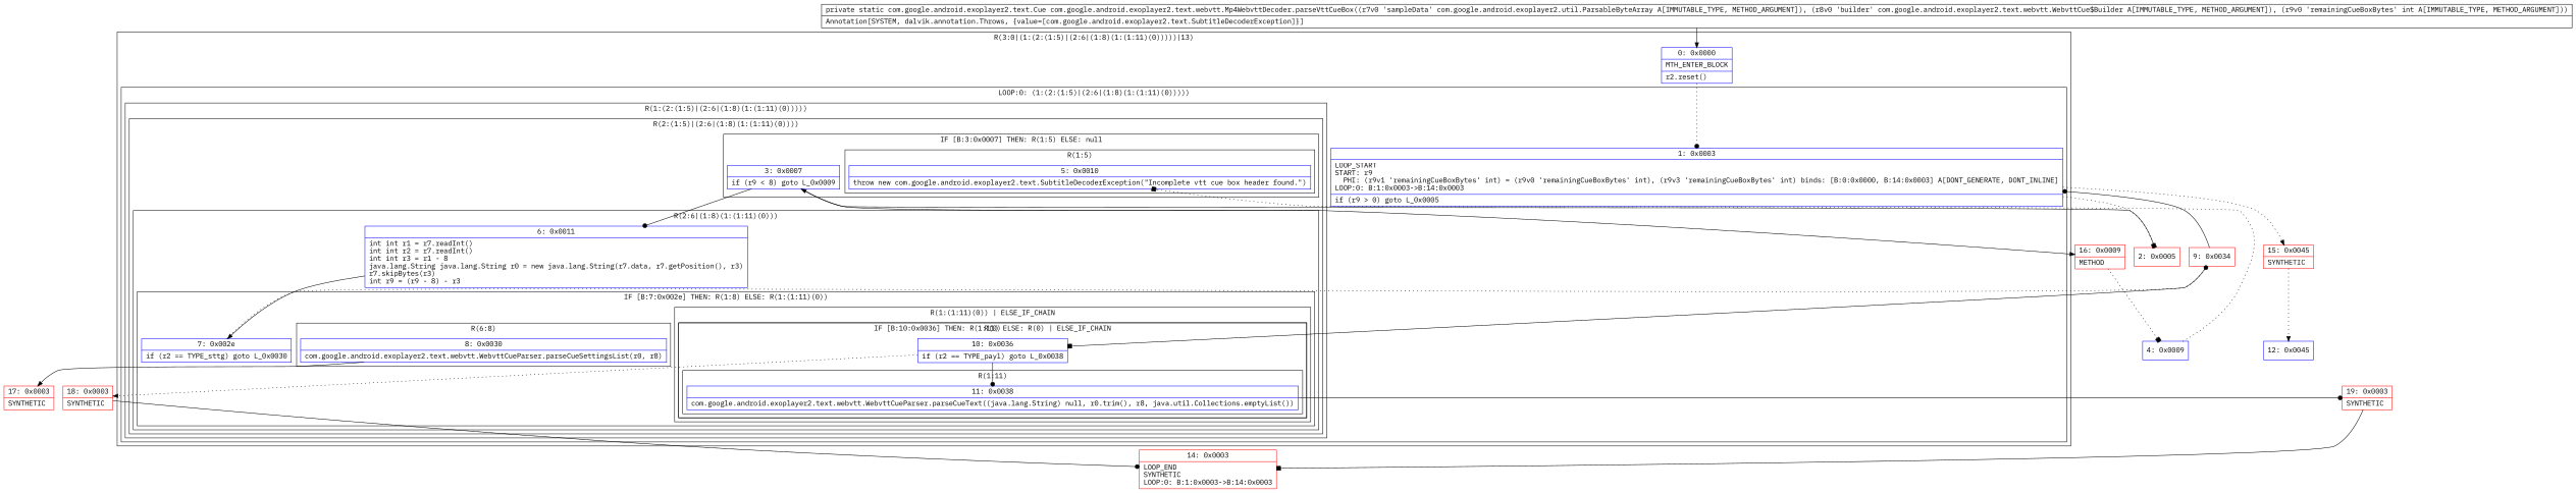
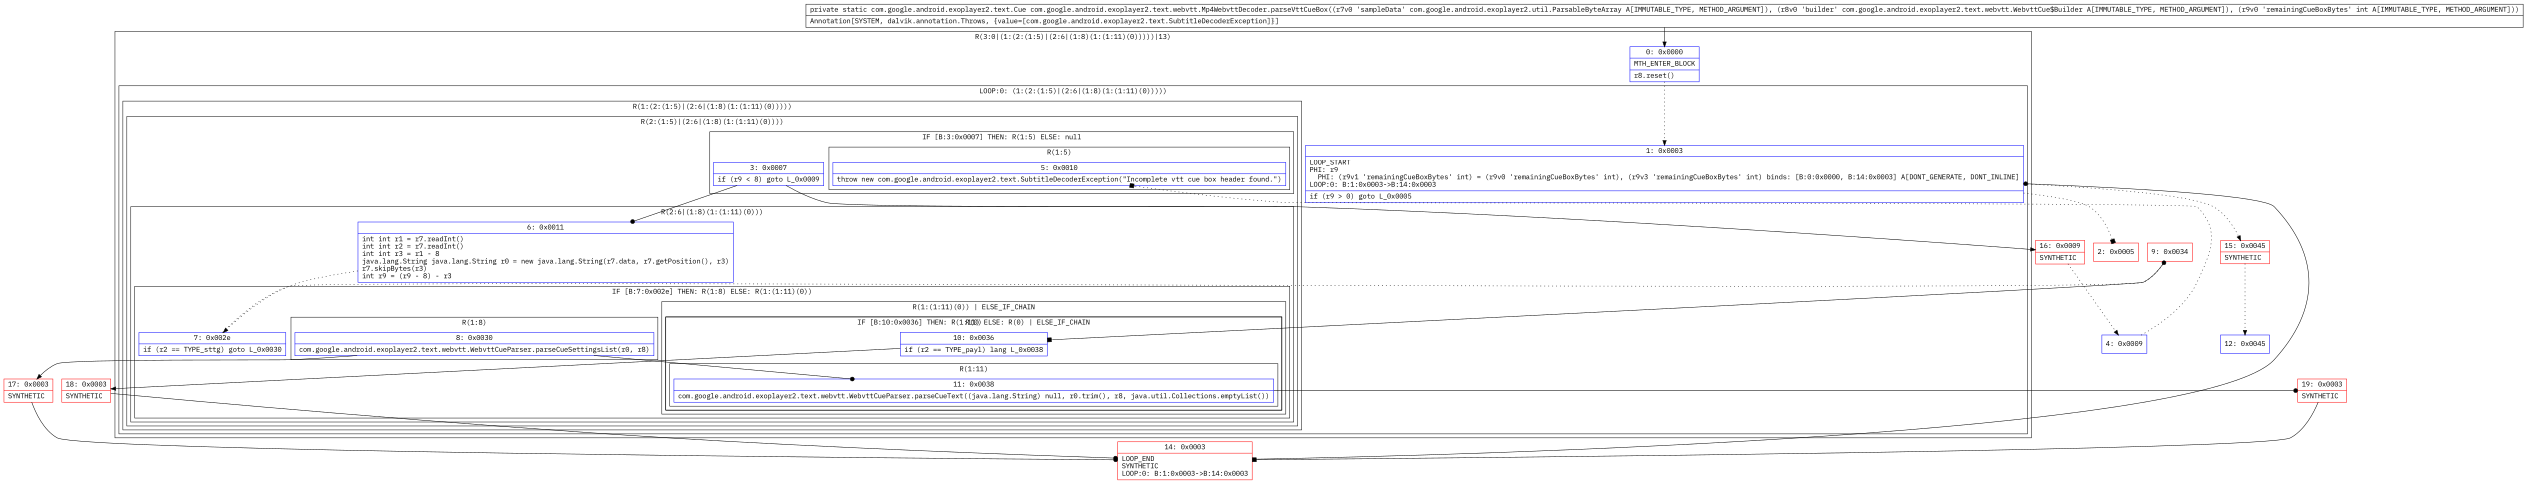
  digraph {
    fontname="IBM Plex Mono"
    node [color=blue fontname="IBM Plex Mono" shape=record]
    edge [arrowhead=normal fontname="IBM Plex Mono" style=solid]
    n1 [label="{5\:\ 0x0010|throw new com.google.android.exoplayer2.text.SubtitleDecoderException(\"Incomplete vtt cue box header found.\")\l}"]
    n2 [label="{3\:\ 0x0007|if (r9 \< 8) goto L_0x0009\l}"]
    n3 [label="{8\:\ 0x0030|com.google.android.exoplayer2.text.webvtt.WebvttCueParser.parseCueSettingsList(r0, r8)\l}"]
    n4 [label="{11\:\ 0x0038|com.google.android.exoplayer2.text.webvtt.WebvttCueParser.parseCueText((java.lang.String) null, r0.trim(), r8, java.util.Collections.emptyList())\l}"]
-   n5 [label="{10\:\ 0x0036|if (r2 == TYPE_payl) goto L_0x0038\l}"]
+   n5 [label="{10\:\ 0x0036|if (r2 == TYPE_payl) lang L_0x0038\l}"]
    n6 [label="{7\:\ 0x002e|if (r2 == TYPE_sttg) goto L_0x0030\l}"]
    n7 [label="{6\:\ 0x0011|int int r1 = r7.readInt()\lint int r2 = r7.readInt()\lint int r3 = r1 \- 8\ljava.lang.String java.lang.String r0 = new java.lang.String(r7.data, r7.getPosition(), r3)\lr7.skipBytes(r3)\lint r9 = (r9 \- 8) \- r3\l}"]
-   n8 [label="{1\:\ 0x0003|LOOP_START\lSTART: r9 \l  PHI: (r9v1 'remainingCueBoxBytes' int) = (r9v0 'remainingCueBoxBytes' int), (r9v3 'remainingCueBoxBytes' int) binds: [B:0:0x0000, B:14:0x0003] A[DONT_GENERATE, DONT_INLINE]\lLOOP:0: B:1:0x0003\-\>B:14:0x0003\l|if (r9 \> 0) goto L_0x0005\l}"]
-   n9 [label="{0\:\ 0x0000|MTH_ENTER_BLOCK\l|r2.reset()\l}"]
-   n10 [color=red label="{16\:\ 0x0009|METHOD\l}"]
+   n8 [label="{1\:\ 0x0003|LOOP_START\lPHI: r9 \l  PHI: (r9v1 'remainingCueBoxBytes' int) = (r9v0 'remainingCueBoxBytes' int), (r9v3 'remainingCueBoxBytes' int) binds: [B:0:0x0000, B:14:0x0003] A[DONT_GENERATE, DONT_INLINE]\lLOOP:0: B:1:0x0003\-\>B:14:0x0003\l|if (r9 \> 0) goto L_0x0005\l}"]
+   n9 [label="{0\:\ 0x0000|MTH_ENTER_BLOCK\l|r8.reset()\l}"]
+   n10 [color=red label="{16\:\ 0x0009|SYNTHETIC\l}"]
    n11 [color=red label="{17\:\ 0x0003|SYNTHETIC\l}"]
    n12 [color=red label="{19\:\ 0x0003|SYNTHETIC\l}"]
    n13 [color=red label="{18\:\ 0x0003|SYNTHETIC\l}"]
    n14 [color=red label="{9\:\ 0x0034}"]
    n15 [color=red label="{2\:\ 0x0005}"]
    n16 [color=red label="{15\:\ 0x0045|SYNTHETIC\l}"]
    n17 [label="{12\:\ 0x0045}"]
    n18 [label="{4\:\ 0x0009}"]
    n19 [color=red label="{14\:\ 0x0003|LOOP_END\lSYNTHETIC\lLOOP:0: B:1:0x0003\-\>B:14:0x0003\l}"]
    n20 [label="{private static com.google.android.exoplayer2.text.Cue com.google.android.exoplayer2.text.webvtt.Mp4WebvttDecoder.parseVttCueBox((r7v0 'sampleData' com.google.android.exoplayer2.util.ParsableByteArray A[IMMUTABLE_TYPE, METHOD_ARGUMENT]), (r8v0 'builder' com.google.android.exoplayer2.text.webvtt.WebvttCue$Builder A[IMMUTABLE_TYPE, METHOD_ARGUMENT]), (r9v0 'remainingCueBoxBytes' int A[IMMUTABLE_TYPE, METHOD_ARGUMENT]))  | Annotation[SYSTEM, dalvik.annotation.Throws, \{value=[com.google.android.exoplayer2.text.SubtitleDecoderException]\}]\l}" color=""]
    subgraph cluster_1 {
      label="R(3:0|(1:(2:(1:5)|(2:6|(1:8)(1:(1:11)(0)))))|13)"
      n9
      subgraph cluster_2 {
        label="LOOP:0: (1:(2:(1:5)|(2:6|(1:8)(1:(1:11)(0)))))"
        n8
        subgraph cluster_3 {
          label="R(1:(2:(1:5)|(2:6|(1:8)(1:(1:11)(0)))))"
          subgraph cluster_4 {
            label="R(2:(1:5)|(2:6|(1:8)(1:(1:11)(0))))"
            subgraph cluster_5 {
              label="IF [B:3:0x0007] THEN: R(1:5) ELSE: null"
              n2
              subgraph cluster_6 {
                label="R(1:5)"
                n1
              }
            }
            subgraph cluster_7 {
              label="R(2:6|(1:8)(1:(1:11)(0)))"
              n7
              subgraph cluster_8 {
                label="IF [B:7:0x002e] THEN: R(1:8) ELSE: R(1:(1:11)(0))"
                n6
                subgraph cluster_9 {
-                 label="R(6:8)"
+                 label="R(1:8)"
                  n3
                }
                subgraph cluster_10 {
                  label="R(1:(1:11)(0)) | ELSE_IF_CHAIN\l"
                  subgraph cluster_11 {
                    label="IF [B:10:0x0036] THEN: R(1:11) ELSE: R(0) | ELSE_IF_CHAIN\l"
                    n5
                    subgraph cluster_12 {
                      label="R(1:11)"
                      n4
                    }
                    subgraph cluster_13 {
                      label="R(0)"
                    }
                  }
                }
              }
            }
          }
        }
      }
    }
    n2 -> n7 [arrowhead=dot]
    n2 -> n10
    n3 -> n11
    n4 -> n12 [arrowhead=dot]
-   n5 -> n4 [arrowhead=dot]
-   n5 -> n13 [style=dotted]
+   n3 -> n4 [arrowhead=dot]
+   n5 -> n13
    n6 -> n14 [arrowhead=dot style=dotted]
-   n7 -> n6
+   n7 -> n6 [style=dotted]
    n8 -> n15 [arrowhead=box style=dotted]
    n8 -> n16 [style=dotted]
-   n9 -> n8 [arrowhead=dot style=dotted]
-   n10 -> n18 [arrowhead=box style=dotted]
+   n9 -> n8 [style=dotted]
+   n10 -> n18 [style=dotted]
+   n11 -> n19 [arrowhead=dot]
    n12 -> n19 [arrowhead=box]
    n13 -> n19 [arrowhead=dot]
    n14 -> n5 [arrowhead=box]
-   n15 -> n2
    n16 -> n17 [style=dotted]
    n18 -> n1 [arrowhead=box style=dotted]
-   n14 -> n8 [arrowhead=dot]
+   n19 -> n8 [arrowhead=dot]
    n20 -> n9
  }
